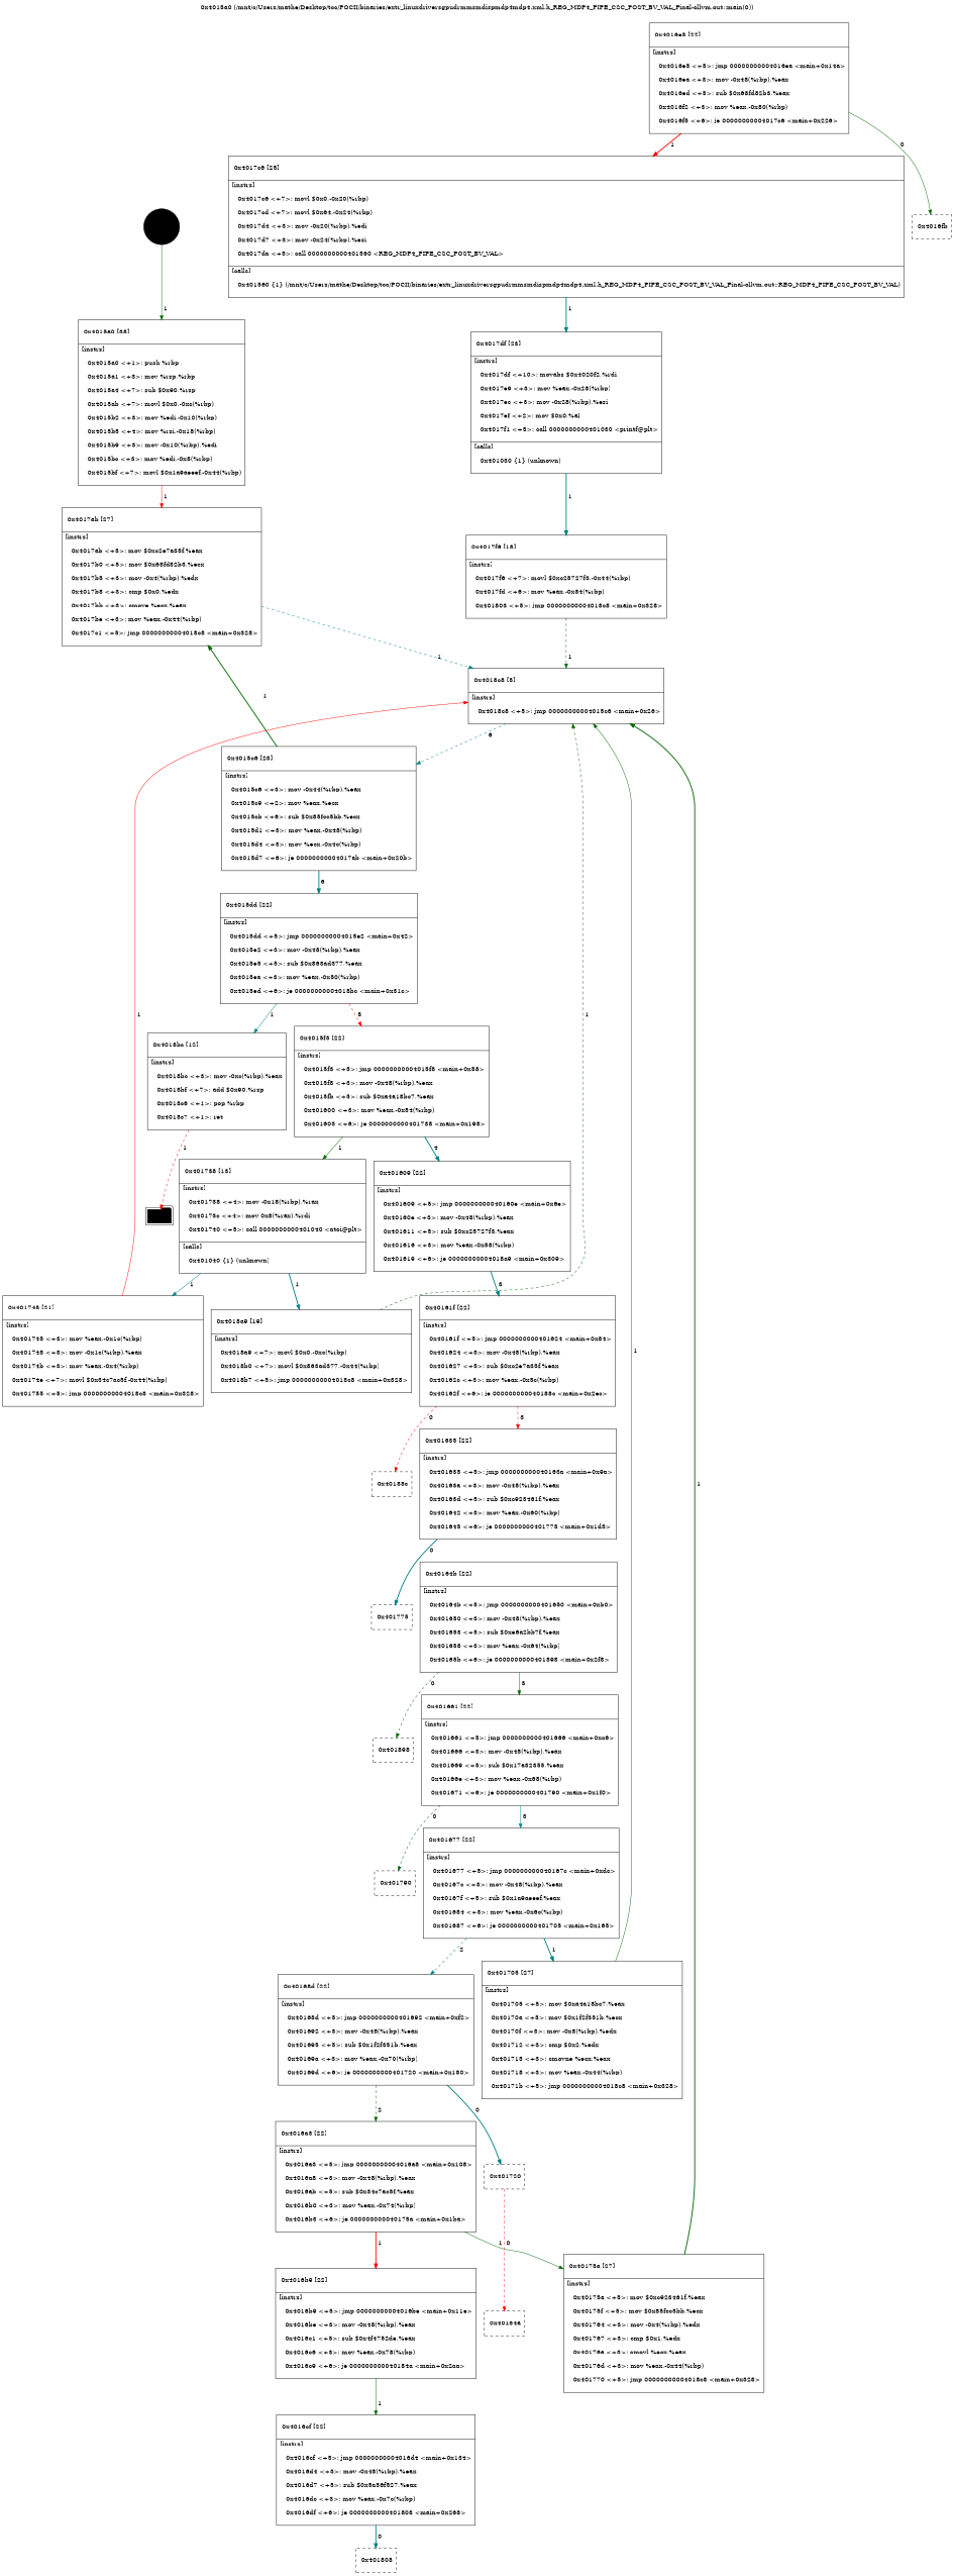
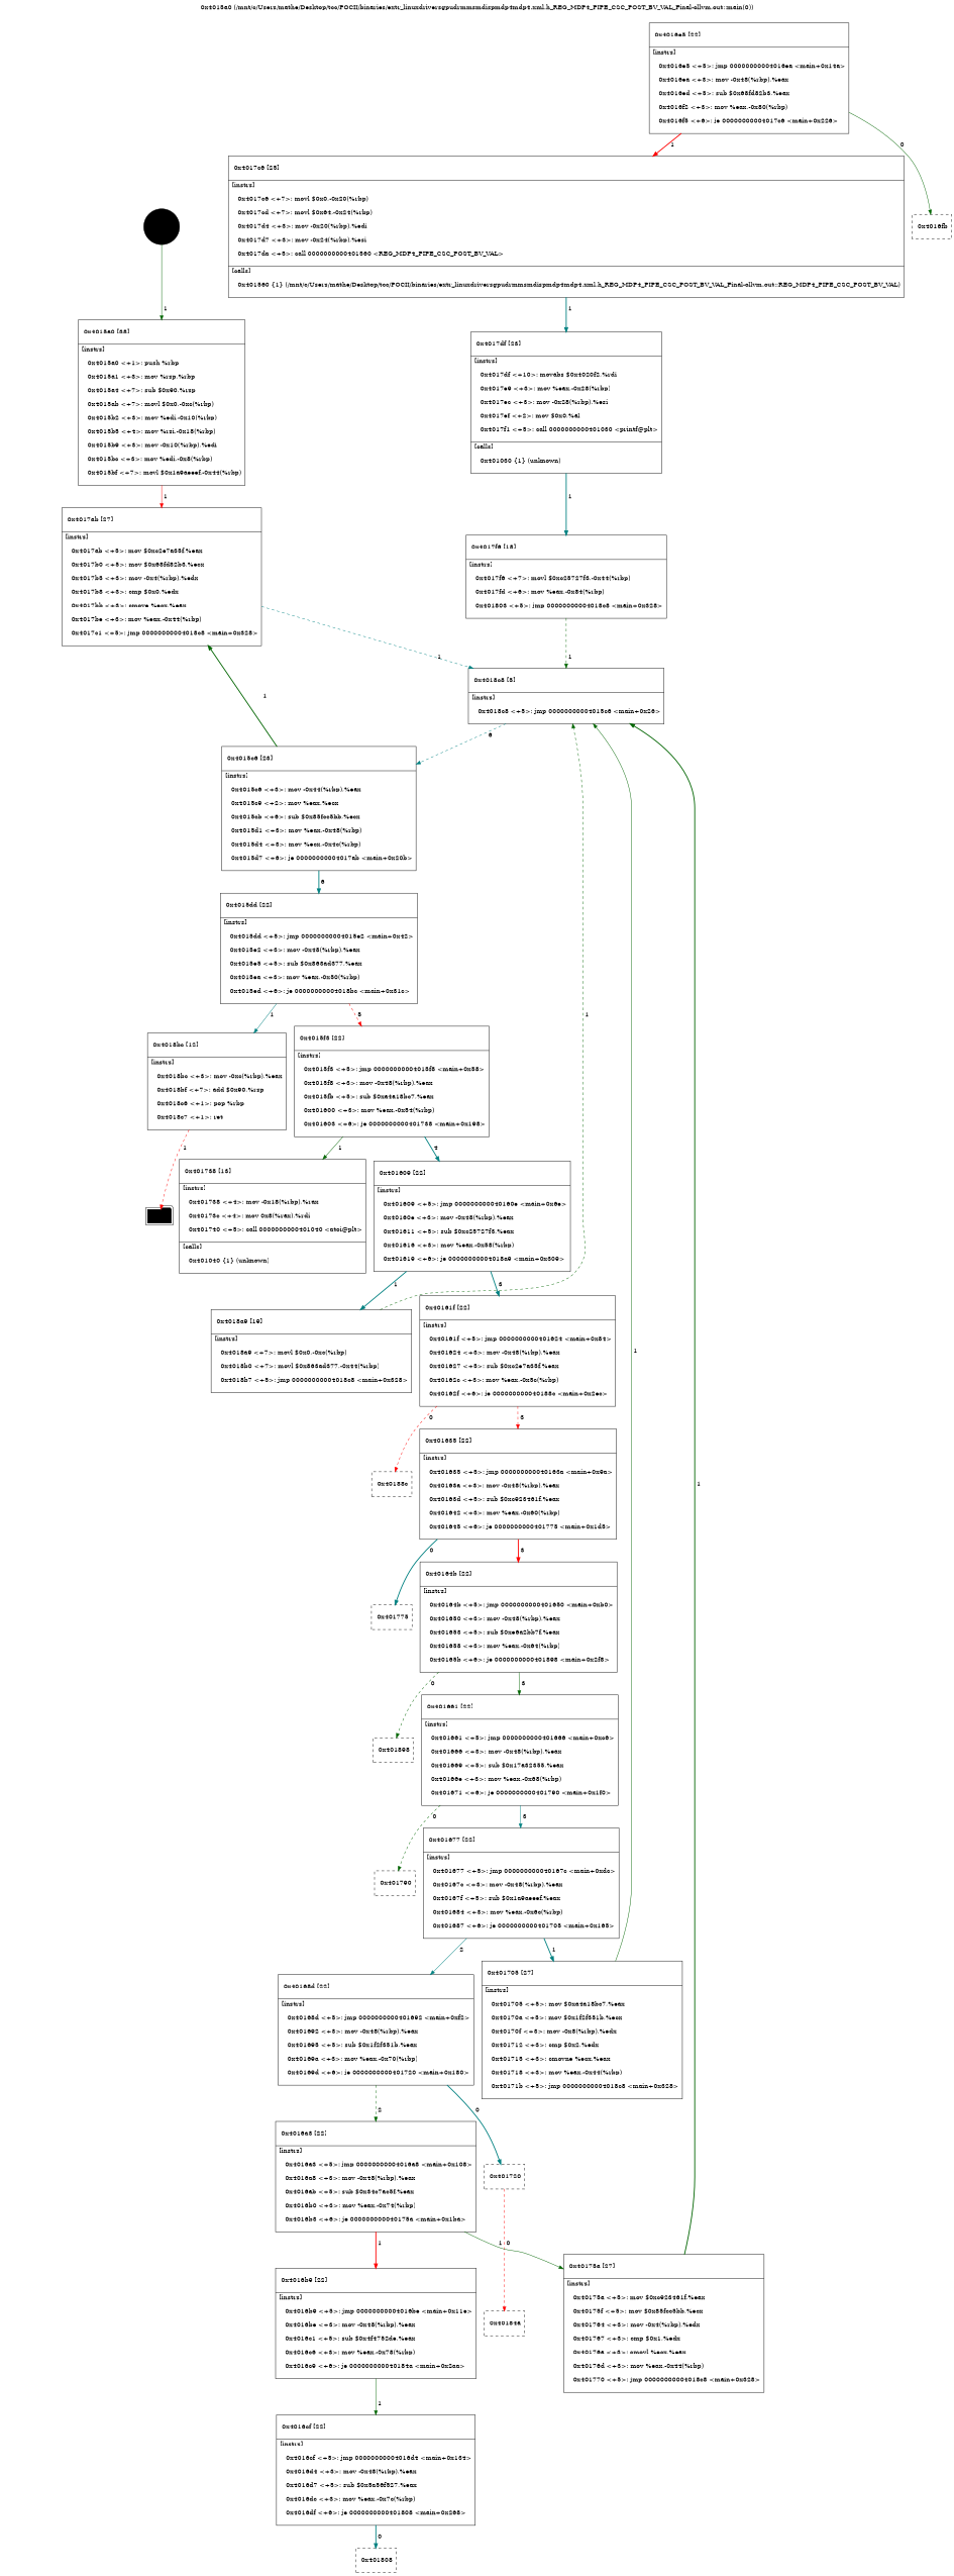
  digraph {
    label="0x4015a0 (/mnt/c/Users/mathe/Desktop/tcc/POCII/binaries/extr_linuxdriversgpudrmmsmdispmdp4mdp4.xml.h_REG_MDP4_PIPE_CSC_POST_BV_VAL_Final-ollvm.out::main(0))"
    labelloc=t
    node [shape=record]
    edge [color=teal style=bold]
    Entry [fillcolor=black height=0.3 shape=circle style=filled width=0.3]
    n2 [label="{\n     0x4015a0 [38]\l\n     | [instrs]\l\n     &nbsp;&nbsp;0x4015a0 \<+1\>: push %rbp\l\n     &nbsp;&nbsp;0x4015a1 \<+3\>: mov %rsp,%rbp\l\n     &nbsp;&nbsp;0x4015a4 \<+7\>: sub $0x90,%rsp\l\n     &nbsp;&nbsp;0x4015ab \<+7\>: movl $0x0,-0xc(%rbp)\l\n     &nbsp;&nbsp;0x4015b2 \<+3\>: mov %edi,-0x10(%rbp)\l\n     &nbsp;&nbsp;0x4015b5 \<+4\>: mov %rsi,-0x18(%rbp)\l\n     &nbsp;&nbsp;0x4015b9 \<+3\>: mov -0x10(%rbp),%edi\l\n     &nbsp;&nbsp;0x4015bc \<+3\>: mov %edi,-0x8(%rbp)\l\n     &nbsp;&nbsp;0x4015bf \<+7\>: movl $0x1a9aeeef,-0x44(%rbp)\l\n  }"]
    n3 [label="{\n     0x4017ab [27]\l\n     | [instrs]\l\n     &nbsp;&nbsp;0x4017ab \<+5\>: mov $0xc2e7a35f,%eax\l\n     &nbsp;&nbsp;0x4017b0 \<+5\>: mov $0x68fd82b3,%ecx\l\n     &nbsp;&nbsp;0x4017b5 \<+3\>: mov -0x4(%rbp),%edx\l\n     &nbsp;&nbsp;0x4017b8 \<+3\>: cmp $0x0,%edx\l\n     &nbsp;&nbsp;0x4017bb \<+3\>: cmove %ecx,%eax\l\n     &nbsp;&nbsp;0x4017be \<+3\>: mov %eax,-0x44(%rbp)\l\n     &nbsp;&nbsp;0x4017c1 \<+5\>: jmp 00000000004018c8 \<main+0x328\>\l\n  }"]
    n4 [label="{\n     0x4015c6 [23]\l\n     | [instrs]\l\n     &nbsp;&nbsp;0x4015c6 \<+3\>: mov -0x44(%rbp),%eax\l\n     &nbsp;&nbsp;0x4015c9 \<+2\>: mov %eax,%ecx\l\n     &nbsp;&nbsp;0x4015cb \<+6\>: sub $0x85fcc5bb,%ecx\l\n     &nbsp;&nbsp;0x4015d1 \<+3\>: mov %eax,-0x48(%rbp)\l\n     &nbsp;&nbsp;0x4015d4 \<+3\>: mov %ecx,-0x4c(%rbp)\l\n     &nbsp;&nbsp;0x4015d7 \<+6\>: je 00000000004017ab \<main+0x20b\>\l\n  }"]
    n5 [label="{\n     0x4015dd [22]\l\n     | [instrs]\l\n     &nbsp;&nbsp;0x4015dd \<+5\>: jmp 00000000004015e2 \<main+0x42\>\l\n     &nbsp;&nbsp;0x4015e2 \<+3\>: mov -0x48(%rbp),%eax\l\n     &nbsp;&nbsp;0x4015e5 \<+5\>: sub $0x863ad377,%eax\l\n     &nbsp;&nbsp;0x4015ea \<+3\>: mov %eax,-0x50(%rbp)\l\n     &nbsp;&nbsp;0x4015ed \<+6\>: je 00000000004018bc \<main+0x31c\>\l\n  }"]
    n6 [label="{\n     0x4018c8 [5]\l\n     | [instrs]\l\n     &nbsp;&nbsp;0x4018c8 \<+5\>: jmp 00000000004015c6 \<main+0x26\>\l\n  }"]
    n7 [label="{\n     0x4018bc [12]\l\n     | [instrs]\l\n     &nbsp;&nbsp;0x4018bc \<+3\>: mov -0xc(%rbp),%eax\l\n     &nbsp;&nbsp;0x4018bf \<+7\>: add $0x90,%rsp\l\n     &nbsp;&nbsp;0x4018c6 \<+1\>: pop %rbp\l\n     &nbsp;&nbsp;0x4018c7 \<+1\>: ret\l\n  }"]
    n8 [label="{\n     0x4015f3 [22]\l\n     | [instrs]\l\n     &nbsp;&nbsp;0x4015f3 \<+5\>: jmp 00000000004015f8 \<main+0x58\>\l\n     &nbsp;&nbsp;0x4015f8 \<+3\>: mov -0x48(%rbp),%eax\l\n     &nbsp;&nbsp;0x4015fb \<+5\>: sub $0xa4a18bc7,%eax\l\n     &nbsp;&nbsp;0x401600 \<+3\>: mov %eax,-0x54(%rbp)\l\n     &nbsp;&nbsp;0x401603 \<+6\>: je 0000000000401738 \<main+0x198\>\l\n  }"]
    Exit [fillcolor=black height=0.3 peripheries=2 shape=folder style=filled width=0.3]
    n10 [label="{\n     0x401738 [13]\l\n     | [instrs]\l\n     &nbsp;&nbsp;0x401738 \<+4\>: mov -0x18(%rbp),%rax\l\n     &nbsp;&nbsp;0x40173c \<+4\>: mov 0x8(%rax),%rdi\l\n     &nbsp;&nbsp;0x401740 \<+5\>: call 0000000000401040 \<atoi@plt\>\l\n     | [calls]\l\n     &nbsp;&nbsp;0x401040 \{1\} (unknown)\l\n  }"]
    n11 [label="{\n     0x401609 [22]\l\n     | [instrs]\l\n     &nbsp;&nbsp;0x401609 \<+5\>: jmp 000000000040160e \<main+0x6e\>\l\n     &nbsp;&nbsp;0x40160e \<+3\>: mov -0x48(%rbp),%eax\l\n     &nbsp;&nbsp;0x401611 \<+5\>: sub $0xc25727f3,%eax\l\n     &nbsp;&nbsp;0x401616 \<+3\>: mov %eax,-0x58(%rbp)\l\n     &nbsp;&nbsp;0x401619 \<+6\>: je 00000000004018a9 \<main+0x309\>\l\n  }"]
-   n12 [label="{\n     0x401745 [21]\l\n     | [instrs]\l\n     &nbsp;&nbsp;0x401745 \<+3\>: mov %eax,-0x1c(%rbp)\l\n     &nbsp;&nbsp;0x401748 \<+3\>: mov -0x1c(%rbp),%eax\l\n     &nbsp;&nbsp;0x40174b \<+3\>: mov %eax,-0x4(%rbp)\l\n     &nbsp;&nbsp;0x40174e \<+7\>: movl $0x34c7ac5f,-0x44(%rbp)\l\n     &nbsp;&nbsp;0x401755 \<+5\>: jmp 00000000004018c8 \<main+0x328\>\l\n  }"]
    n13 [label="{\n     0x4018a9 [19]\l\n     | [instrs]\l\n     &nbsp;&nbsp;0x4018a9 \<+7\>: movl $0x0,-0xc(%rbp)\l\n     &nbsp;&nbsp;0x4018b0 \<+7\>: movl $0x863ad377,-0x44(%rbp)\l\n     &nbsp;&nbsp;0x4018b7 \<+5\>: jmp 00000000004018c8 \<main+0x328\>\l\n  }"]
    n14 [label="{\n     0x40161f [22]\l\n     | [instrs]\l\n     &nbsp;&nbsp;0x40161f \<+5\>: jmp 0000000000401624 \<main+0x84\>\l\n     &nbsp;&nbsp;0x401624 \<+3\>: mov -0x48(%rbp),%eax\l\n     &nbsp;&nbsp;0x401627 \<+5\>: sub $0xc2e7a35f,%eax\l\n     &nbsp;&nbsp;0x40162c \<+3\>: mov %eax,-0x5c(%rbp)\l\n     &nbsp;&nbsp;0x40162f \<+6\>: je 000000000040188c \<main+0x2ec\>\l\n  }"]
    n15 [label="{\n     0x4017f6 [18]\l\n     | [instrs]\l\n     &nbsp;&nbsp;0x4017f6 \<+7\>: movl $0xc25727f3,-0x44(%rbp)\l\n     &nbsp;&nbsp;0x4017fd \<+6\>: mov %eax,-0x84(%rbp)\l\n     &nbsp;&nbsp;0x401803 \<+5\>: jmp 00000000004018c8 \<main+0x328\>\l\n  }"]
    n16 [label="{\n     0x40188c\l\n  }" style=dashed]
    n17 [label="{\n     0x401635 [22]\l\n     | [instrs]\l\n     &nbsp;&nbsp;0x401635 \<+5\>: jmp 000000000040163a \<main+0x9a\>\l\n     &nbsp;&nbsp;0x40163a \<+3\>: mov -0x48(%rbp),%eax\l\n     &nbsp;&nbsp;0x40163d \<+5\>: sub $0xc923461f,%eax\l\n     &nbsp;&nbsp;0x401642 \<+3\>: mov %eax,-0x60(%rbp)\l\n     &nbsp;&nbsp;0x401645 \<+6\>: je 0000000000401775 \<main+0x1d5\>\l\n  }"]
    n18 [label="{\n     0x4017df [23]\l\n     | [instrs]\l\n     &nbsp;&nbsp;0x4017df \<+10\>: movabs $0x4020f2,%rdi\l\n     &nbsp;&nbsp;0x4017e9 \<+3\>: mov %eax,-0x28(%rbp)\l\n     &nbsp;&nbsp;0x4017ec \<+3\>: mov -0x28(%rbp),%esi\l\n     &nbsp;&nbsp;0x4017ef \<+2\>: mov $0x0,%al\l\n     &nbsp;&nbsp;0x4017f1 \<+5\>: call 0000000000401030 \<printf@plt\>\l\n     | [calls]\l\n     &nbsp;&nbsp;0x401030 \{1\} (unknown)\l\n  }"]
    n19 [label="{\n     0x401775\l\n  }" style=dashed]
    n20 [label="{\n     0x40164b [22]\l\n     | [instrs]\l\n     &nbsp;&nbsp;0x40164b \<+5\>: jmp 0000000000401650 \<main+0xb0\>\l\n     &nbsp;&nbsp;0x401650 \<+3\>: mov -0x48(%rbp),%eax\l\n     &nbsp;&nbsp;0x401653 \<+5\>: sub $0xe6a2bb7f,%eax\l\n     &nbsp;&nbsp;0x401658 \<+3\>: mov %eax,-0x64(%rbp)\l\n     &nbsp;&nbsp;0x40165b \<+6\>: je 0000000000401898 \<main+0x2f8\>\l\n  }"]
    n21 [label="{\n     0x4016fb\l\n  }" style=dashed]
    n22 [label="{\n     0x401898\l\n  }" style=dashed]
    n23 [label="{\n     0x401661 [22]\l\n     | [instrs]\l\n     &nbsp;&nbsp;0x401661 \<+5\>: jmp 0000000000401666 \<main+0xc6\>\l\n     &nbsp;&nbsp;0x401666 \<+3\>: mov -0x48(%rbp),%eax\l\n     &nbsp;&nbsp;0x401669 \<+5\>: sub $0x17a32355,%eax\l\n     &nbsp;&nbsp;0x40166e \<+3\>: mov %eax,-0x68(%rbp)\l\n     &nbsp;&nbsp;0x401671 \<+6\>: je 0000000000401790 \<main+0x1f0\>\l\n  }"]
    n24 [label="{\n     0x4017c6 [25]\l\n     | [instrs]\l\n     &nbsp;&nbsp;0x4017c6 \<+7\>: movl $0x0,-0x20(%rbp)\l\n     &nbsp;&nbsp;0x4017cd \<+7\>: movl $0x64,-0x24(%rbp)\l\n     &nbsp;&nbsp;0x4017d4 \<+3\>: mov -0x20(%rbp),%edi\l\n     &nbsp;&nbsp;0x4017d7 \<+3\>: mov -0x24(%rbp),%esi\l\n     &nbsp;&nbsp;0x4017da \<+5\>: call 0000000000401560 \<REG_MDP4_PIPE_CSC_POST_BV_VAL\>\l\n     | [calls]\l\n     &nbsp;&nbsp;0x401560 \{1\} (/mnt/c/Users/mathe/Desktop/tcc/POCII/binaries/extr_linuxdriversgpudrmmsmdispmdp4mdp4.xml.h_REG_MDP4_PIPE_CSC_POST_BV_VAL_Final-ollvm.out::REG_MDP4_PIPE_CSC_POST_BV_VAL)\l\n  }"]
    n25 [label="{\n     0x401790\l\n  }" style=dashed]
    n26 [label="{\n     0x401677 [22]\l\n     | [instrs]\l\n     &nbsp;&nbsp;0x401677 \<+5\>: jmp 000000000040167c \<main+0xdc\>\l\n     &nbsp;&nbsp;0x40167c \<+3\>: mov -0x48(%rbp),%eax\l\n     &nbsp;&nbsp;0x40167f \<+5\>: sub $0x1a9aeeef,%eax\l\n     &nbsp;&nbsp;0x401684 \<+3\>: mov %eax,-0x6c(%rbp)\l\n     &nbsp;&nbsp;0x401687 \<+6\>: je 0000000000401705 \<main+0x165\>\l\n  }"]
    n27 [label="{\n     0x4016e5 [22]\l\n     | [instrs]\l\n     &nbsp;&nbsp;0x4016e5 \<+5\>: jmp 00000000004016ea \<main+0x14a\>\l\n     &nbsp;&nbsp;0x4016ea \<+3\>: mov -0x48(%rbp),%eax\l\n     &nbsp;&nbsp;0x4016ed \<+5\>: sub $0x68fd82b3,%eax\l\n     &nbsp;&nbsp;0x4016f2 \<+3\>: mov %eax,-0x80(%rbp)\l\n     &nbsp;&nbsp;0x4016f5 \<+6\>: je 00000000004017c6 \<main+0x226\>\l\n  }"]
    n28 [label="{\n     0x401705 [27]\l\n     | [instrs]\l\n     &nbsp;&nbsp;0x401705 \<+5\>: mov $0xa4a18bc7,%eax\l\n     &nbsp;&nbsp;0x40170a \<+5\>: mov $0x1f2f351b,%ecx\l\n     &nbsp;&nbsp;0x40170f \<+3\>: mov -0x8(%rbp),%edx\l\n     &nbsp;&nbsp;0x401712 \<+3\>: cmp $0x2,%edx\l\n     &nbsp;&nbsp;0x401715 \<+3\>: cmovne %ecx,%eax\l\n     &nbsp;&nbsp;0x401718 \<+3\>: mov %eax,-0x44(%rbp)\l\n     &nbsp;&nbsp;0x40171b \<+5\>: jmp 00000000004018c8 \<main+0x328\>\l\n  }"]
    n29 [label="{\n     0x40168d [22]\l\n     | [instrs]\l\n     &nbsp;&nbsp;0x40168d \<+5\>: jmp 0000000000401692 \<main+0xf2\>\l\n     &nbsp;&nbsp;0x401692 \<+3\>: mov -0x48(%rbp),%eax\l\n     &nbsp;&nbsp;0x401695 \<+5\>: sub $0x1f2f351b,%eax\l\n     &nbsp;&nbsp;0x40169a \<+3\>: mov %eax,-0x70(%rbp)\l\n     &nbsp;&nbsp;0x40169d \<+6\>: je 0000000000401720 \<main+0x180\>\l\n  }"]
    n30 [label="{\n     0x401808\l\n  }" style=dashed]
    n31 [label="{\n     0x401720\l\n  }" style=dashed]
    n32 [label="{\n     0x4016a3 [22]\l\n     | [instrs]\l\n     &nbsp;&nbsp;0x4016a3 \<+5\>: jmp 00000000004016a8 \<main+0x108\>\l\n     &nbsp;&nbsp;0x4016a8 \<+3\>: mov -0x48(%rbp),%eax\l\n     &nbsp;&nbsp;0x4016ab \<+5\>: sub $0x34c7ac5f,%eax\l\n     &nbsp;&nbsp;0x4016b0 \<+3\>: mov %eax,-0x74(%rbp)\l\n     &nbsp;&nbsp;0x4016b3 \<+6\>: je 000000000040175a \<main+0x1ba\>\l\n  }"]
    n33 [label="{\n     0x4016cf [22]\l\n     | [instrs]\l\n     &nbsp;&nbsp;0x4016cf \<+5\>: jmp 00000000004016d4 \<main+0x134\>\l\n     &nbsp;&nbsp;0x4016d4 \<+3\>: mov -0x48(%rbp),%eax\l\n     &nbsp;&nbsp;0x4016d7 \<+5\>: sub $0x5a56f527,%eax\l\n     &nbsp;&nbsp;0x4016dc \<+3\>: mov %eax,-0x7c(%rbp)\l\n     &nbsp;&nbsp;0x4016df \<+6\>: je 0000000000401808 \<main+0x268\>\l\n  }"]
    n34 [label="{\n     0x40184a\l\n  }" style=dashed]
    n35 [label="{\n     0x4016b9 [22]\l\n     | [instrs]\l\n     &nbsp;&nbsp;0x4016b9 \<+5\>: jmp 00000000004016be \<main+0x11e\>\l\n     &nbsp;&nbsp;0x4016be \<+3\>: mov -0x48(%rbp),%eax\l\n     &nbsp;&nbsp;0x4016c1 \<+5\>: sub $0x4f4752de,%eax\l\n     &nbsp;&nbsp;0x4016c6 \<+3\>: mov %eax,-0x78(%rbp)\l\n     &nbsp;&nbsp;0x4016c9 \<+6\>: je 000000000040184a \<main+0x2aa\>\l\n  }"]
    n36 [label="{\n     0x40175a [27]\l\n     | [instrs]\l\n     &nbsp;&nbsp;0x40175a \<+5\>: mov $0xc923461f,%eax\l\n     &nbsp;&nbsp;0x40175f \<+5\>: mov $0x85fcc5bb,%ecx\l\n     &nbsp;&nbsp;0x401764 \<+3\>: mov -0x4(%rbp),%edx\l\n     &nbsp;&nbsp;0x401767 \<+3\>: cmp $0x1,%edx\l\n     &nbsp;&nbsp;0x40176a \<+3\>: cmovl %ecx,%eax\l\n     &nbsp;&nbsp;0x40176d \<+3\>: mov %eax,-0x44(%rbp)\l\n     &nbsp;&nbsp;0x401770 \<+5\>: jmp 00000000004018c8 \<main+0x328\>\l\n  }"]
    Entry -> n2 [color=darkgreen label=" 1" style=solid]
    n2 -> n3 [color=red label=" 1" style=solid]
    n3 -> n6 [label=" 1" style=dashed]
    n4 -> n3 [color=darkgreen label=" 1"]
    n4 -> n5 [label=" 6"]
    n5 -> n7 [label=" 1" style=solid]
    n5 -> n8 [color=red label=" 5" style=dashed]
    n6 -> n4 [label=" 6" style=dashed]
    n7 -> Exit [color=red label=" 1" style=dashed]
    n8 -> n10 [color=darkgreen label=" 1" style=solid]
    n8 -> n11 [label=" 4"]
-   n10 -> n12 [label=" 1" style=solid]
-   n10 -> n13 [label=" 1"]
+   n11 -> n13 [label=" 1"]
    n11 -> n14 [label=" 3"]
-   n12 -> n6 [color=red label=" 1" style=solid]
    n13 -> n6 [color=darkgreen label=" 1" style=dashed]
    n14 -> n16 [color=red label=" 0" style=dashed]
    n14 -> n17 [color=red label=" 3" style=dashed]
    n15 -> n6 [color=darkgreen label=" 1" style=dashed]
    n17 -> n19 [label=" 0"]
+   n17 -> n20 [color=red label=" 3"]
    n18 -> n15 [label=" 1"]
    n20 -> n22 [color=darkgreen label=" 0" style=dashed]
    n20 -> n23 [color=darkgreen label=" 3" style=solid]
    n23 -> n25 [color=darkgreen label=" 0" style=dashed]
    n23 -> n26 [label=" 3" style=solid]
    n24 -> n18 [label=" 1"]
    n26 -> n28 [label=" 1"]
-   n26 -> n29 [label=" 2" style=dashed]
+   n26 -> n29 [label=" 2" style=solid]
    n27 -> n21 [color=darkgreen label=" 0" style=solid]
    n27 -> n24 [color=red label=" 1"]
    n28 -> n6 [color=darkgreen label=" 1" style=solid]
    n29 -> n31 [label=" 0"]
    n29 -> n32 [color=darkgreen label=" 2" style=dashed]
    n31 -> n34 [color=red label=" 0" style=dashed]
    n32 -> n35 [color=red label=" 1"]
    n32 -> n36 [color=darkgreen label=" 1" style=solid]
    n33 -> n30 [label=" 0"]
    n35 -> n33 [color=darkgreen label=" 1" style=solid]
    n36 -> n6 [color=darkgreen label=" 1"]
  }
